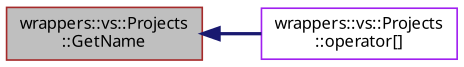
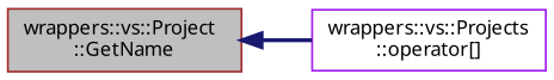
  digraph {
    rankdir=LR
    node [fontname=Verdana fontsize=10 shape=record style=filled]
-   n1 [color=brown fillcolor=grey75 fontcolor=black height=0.2 label="wrappers::vs::Projects\l::GetName" width=0.4]
+   n1 [color=brown fillcolor=grey75 fontcolor=black height=0.2 label="wrappers::vs::Project\l::GetName" width=0.4]
    n2 [color=purple fillcolor=white height=0.2 label="wrappers::vs::Projects\l::operator[]" width=0.4]
    n1 -> n2 [color=midnightblue dir=back fontname=Verdana fontsize=10 labelfontname=Verdana labelfontsize=10 style=bold]
  }
